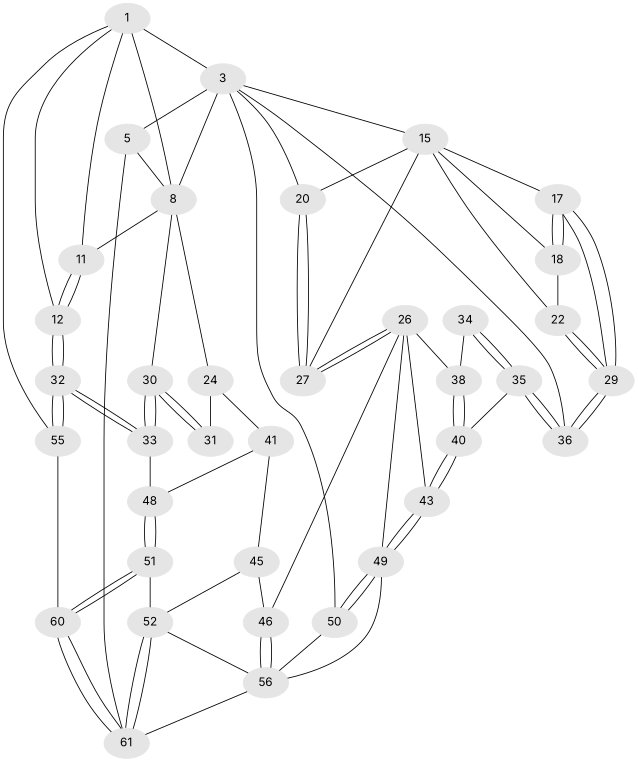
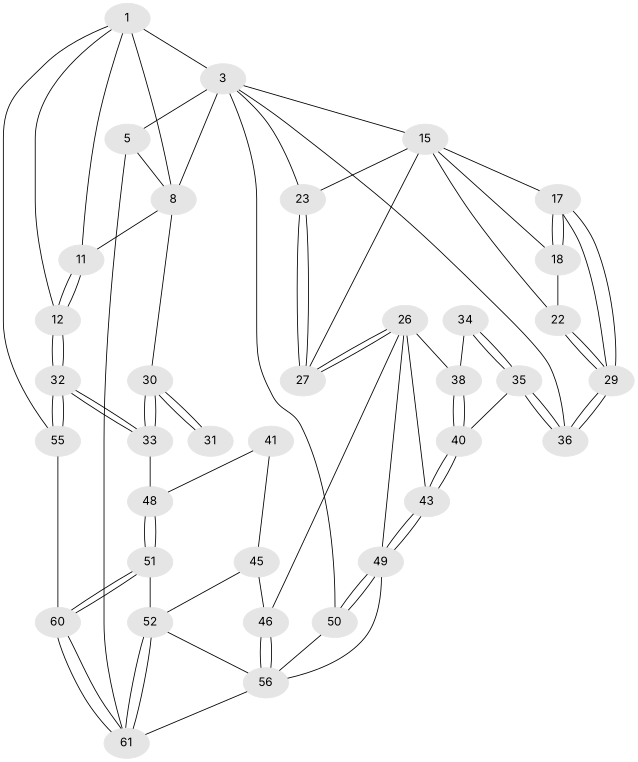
  graph {
    fontname=Inter
    node [color=gray90 fontname=Inter style=filled]
    edge [fontname=Inter]
    1 [super="+2+6"]
    3 [super="+4+39"]
    8 [super="+28+9"]
    11
    12
    55
    5
    15 [super="+16+19"]
-   23 [label=20]
+   23
    36
    50
-   24 [super="+25"]
    30
    32
    60
    61 [super="+62"]
    17
    22
    27
    18
    56 [super="+58"]
    31
    41 [super="+44"]
    33
    29
    34
    38
    35
    26 [super="+37"]
    43
    46
    49 [super="+57"]
    48
    45
    40
    51
    52 [super="+53"]
    1 -- 3 [weight=2]
    1 -- 8
    1 -- 11
    1 -- 12
    1 -- 55
    3 -- 8
    3 -- 5
    3 -- 15
    3 -- 23
    3 -- 36
    3 -- 50
    8 -- 11
-   8 -- 24
    8 -- 30
    11 -- 12
    11 -- 12
    12 -- 32
    12 -- 32
    55 -- 60
    5 -- 8
    5 -- 61
    15 -- 23
    15 -- 17
    15 -- 22
    15 -- 27
    15 -- 18
    23 -- 27
    23 -- 27
    50 -- 56
-   24 -- 31
-   24 -- 41
    30 -- 31
    30 -- 31
    30 -- 33
    30 -- 33
    32 -- 55
    32 -- 55
    32 -- 33
    32 -- 33
    60 -- 61
    60 -- 61
    17 -- 18
    17 -- 18
    17 -- 29
    17 -- 29
    22 -- 29
    22 -- 29
    18 -- 22
    56 -- 61
    41 -- 48
    41 -- 45
    33 -- 48
    29 -- 36
    29 -- 36
    34 -- 38
    34 -- 35
    34 -- 35
    38 -- 40
    38 -- 40
    35 -- 36
    35 -- 36
    35 -- 40
    26 -- 27
    26 -- 27
    26 -- 38
    26 -- 43
    26 -- 46
    26 -- 49
    43 -- 49
    43 -- 49
    46 -- 56
    46 -- 56
    49 -- 50
    49 -- 50
    49 -- 56
    48 -- 51
    48 -- 51
    45 -- 46
    45 -- 52
    40 -- 43
    40 -- 43
    51 -- 60
    51 -- 60
    51 -- 52
    52 -- 61
    52 -- 61
    52 -- 56
  }
